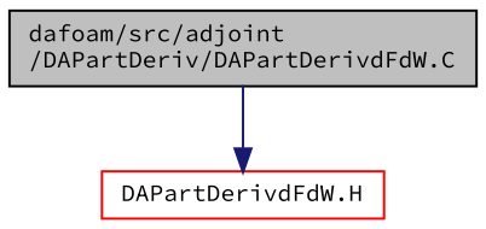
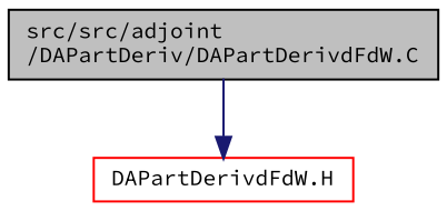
  digraph {
    fontname="Source Code Pro"
    node [fontname="Source Code Pro" fontsize=10 shape=record]
-   n1 [color=black fillcolor=grey75 fontcolor=black height=0.2 label="dafoam/src/adjoint\l/DAPartDeriv/DAPartDerivdFdW.C" style=filled width=0.4]
+   n1 [color=black fillcolor=grey75 fontcolor=black height=0.2 label="src/src/adjoint\l/DAPartDeriv/DAPartDerivdFdW.C" style=filled width=0.4]
    n2 [color=red height=0.2 label="DAPartDerivdFdW.H" width=0.4]
    n1 -> n2 [color=midnightblue fontname="Source Code Pro" fontsize=10 labelfontname=Helvetica labelfontsize=10 style=solid]
  }
